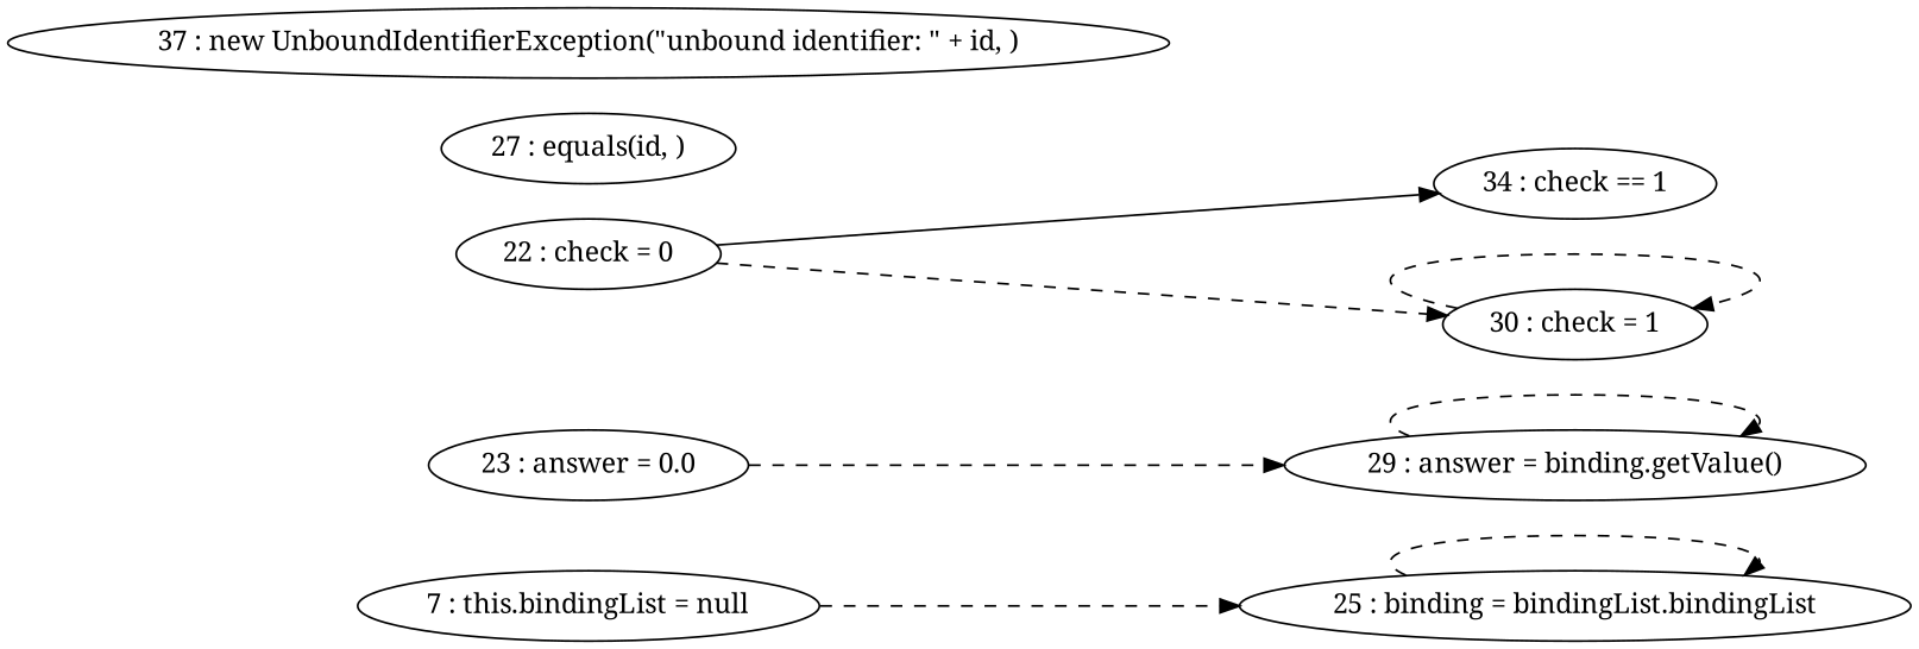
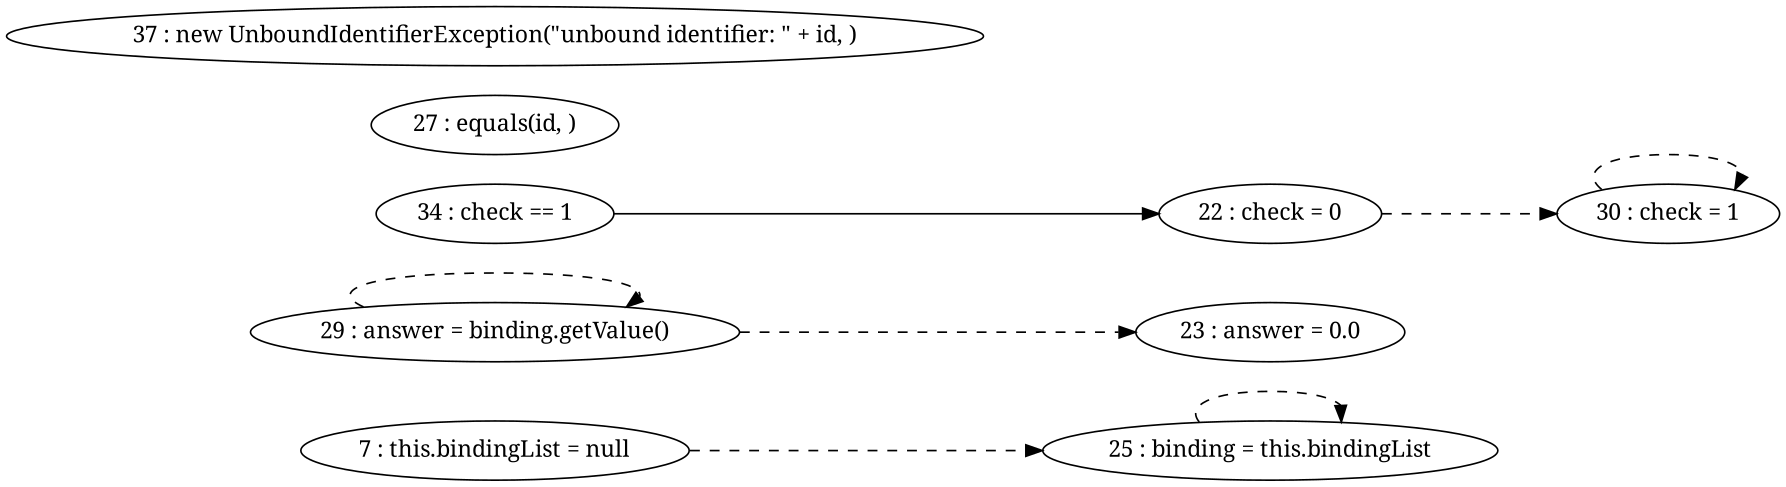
  digraph {
    fontname="Noto Serif"
    rankdir=LR
    node [fontname="Noto Serif"]
    edge [fontname="Noto Serif" style=dashed]
    "7 : this.bindingList = null"
-   "25 : binding = this.bindingList" [label="25 : binding = bindingList.bindingList"]
+   "25 : binding = this.bindingList"
    "29 : answer = binding.getValue()"
    "22 : check = 0"
    "34 : check == 1"
    "30 : check = 1"
    "23 : answer = 0.0"
    "27 : equals(id, )"
    "37 : new UnboundIdentifierException(\"unbound identifier: \" + id, )"
    "7 : this.bindingList = null" -> "25 : binding = this.bindingList"
    "25 : binding = this.bindingList" -> "25 : binding = this.bindingList"
    "29 : answer = binding.getValue()" -> "29 : answer = binding.getValue()"
-   "22 : check = 0" -> "34 : check == 1" [style=""]
+   "34 : check == 1" -> "22 : check = 0" [style=""]
    "22 : check = 0" -> "30 : check = 1"
    "30 : check = 1" -> "30 : check = 1"
-   "23 : answer = 0.0" -> "29 : answer = binding.getValue()"
+   "29 : answer = binding.getValue()" -> "23 : answer = 0.0"
  }
